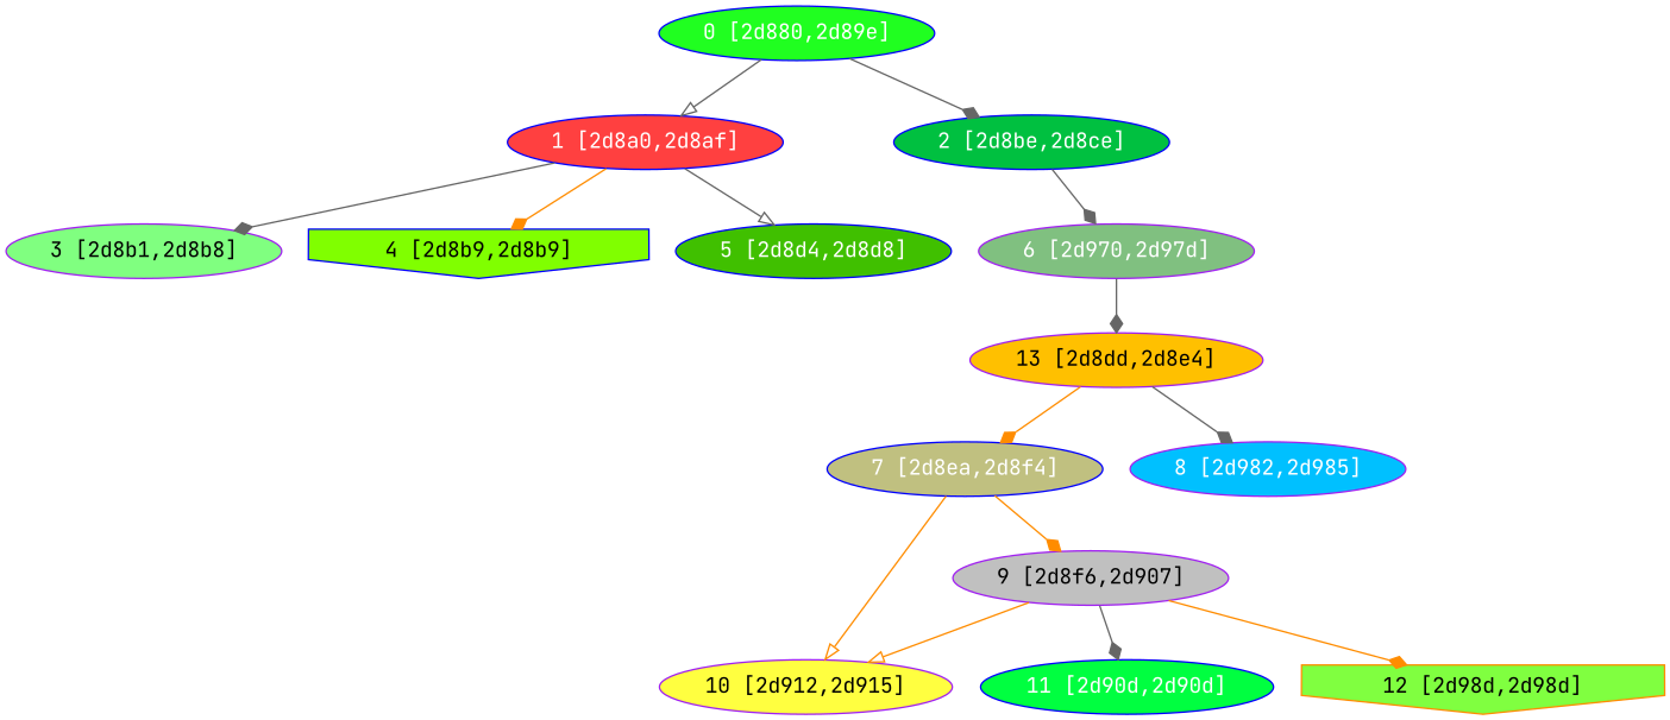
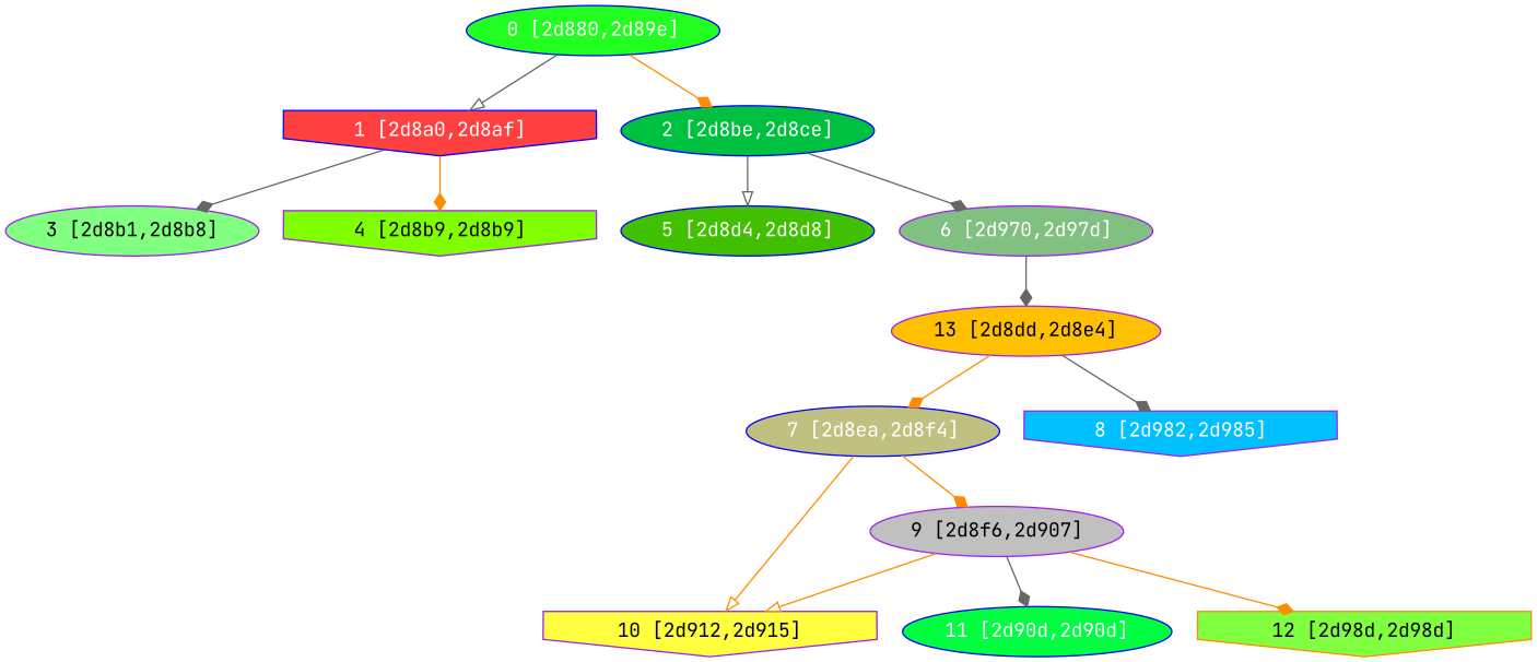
  digraph {
    fontname="JetBrains Mono"
    node [color=purple fontcolor="#ffffff" fontname="JetBrains Mono" shape=oval style=filled]
    edge [arrowhead=diamond color=gray40 fontname="JetBrains Mono"]
    n1 [color=blue fillcolor="#20FF20" label="0 [2d880,2d89e]"]
-   n2 [color=blue fillcolor="#FF4040" label="1 [2d8a0,2d8af]"]
+   n2 [color=blue fillcolor="#FF4040" label="1 [2d8a0,2d8af]" shape=invhouse]
    n3 [color=blue fillcolor="#00C040" label="2 [2d8be,2d8ce]"]
    n4 [fillcolor="#80FF80" fontcolor="#000000" label="3 [2d8b1,2d8b8]"]
-   n5 [color=blue fillcolor="#80FF00" fontcolor="#000000" label="4 [2d8b9,2d8b9]" shape=invhouse]
+   n5 [fillcolor="#80FF00" fontcolor="#000000" label="4 [2d8b9,2d8b9]" shape=invhouse]
    n6 [color=blue fillcolor="#40C000" label="5 [2d8d4,2d8d8]"]
    n7 [fillcolor="#80C080" label="6 [2d970,2d97d]"]
    n8 [fillcolor="#FFC000" fontcolor="#000000" label="13 [2d8dd,2d8e4]"]
    n9 [color=blue fillcolor="#C0C080" label="7 [2d8ea,2d8f4]"]
-   n10 [fillcolor="#00C0FF" label="8 [2d982,2d985]" shape=ellipse]
+   n10 [fillcolor="#00C0FF" label="8 [2d982,2d985]" shape=invhouse]
    n11 [fillcolor="#C0C0C0" fontcolor="#000000" label="9 [2d8f6,2d907]"]
-   n12 [fillcolor="#FFFF40" fontcolor="#000000" label="10 [2d912,2d915]" shape=ellipse]
+   n12 [fillcolor="#FFFF40" fontcolor="#000000" label="10 [2d912,2d915]" shape=invhouse]
    n13 [color=blue fillcolor="#00FF40" label="11 [2d90d,2d90d]"]
    n14 [color=darkorange fillcolor="#80FF40" fontcolor="#000000" label="12 [2d98d,2d98d]" shape=invhouse]
    n1 -> n2 [arrowhead=onormal]
-   n1 -> n3
+   n1 -> n3 [color=darkorange]
    n2 -> n4
    n2 -> n5 [color=darkorange]
-   n2 -> n6 [arrowhead=onormal]
+   n3 -> n6 [arrowhead=onormal]
    n3 -> n7
    n7 -> n8
    n8 -> n9 [color=darkorange]
    n8 -> n10
    n9 -> n11 [color=darkorange]
    n9 -> n12 [arrowhead=onormal color=darkorange]
    n11 -> n12 [arrowhead=onormal color=darkorange]
    n11 -> n13
    n11 -> n14 [color=darkorange]
  }
